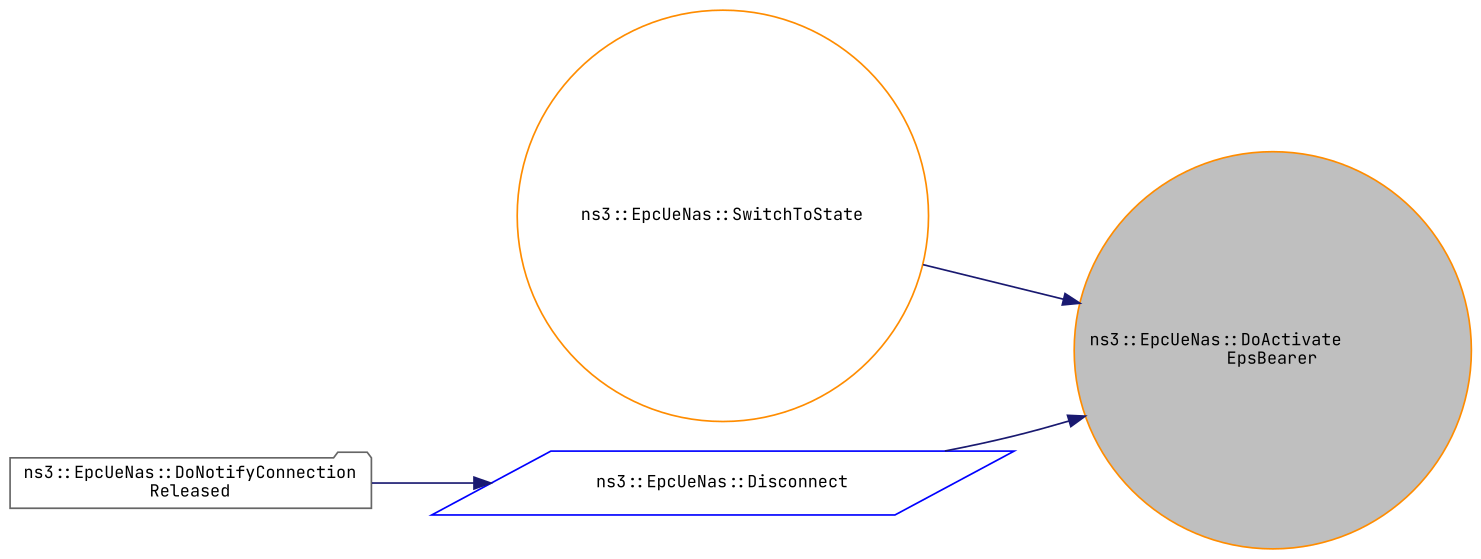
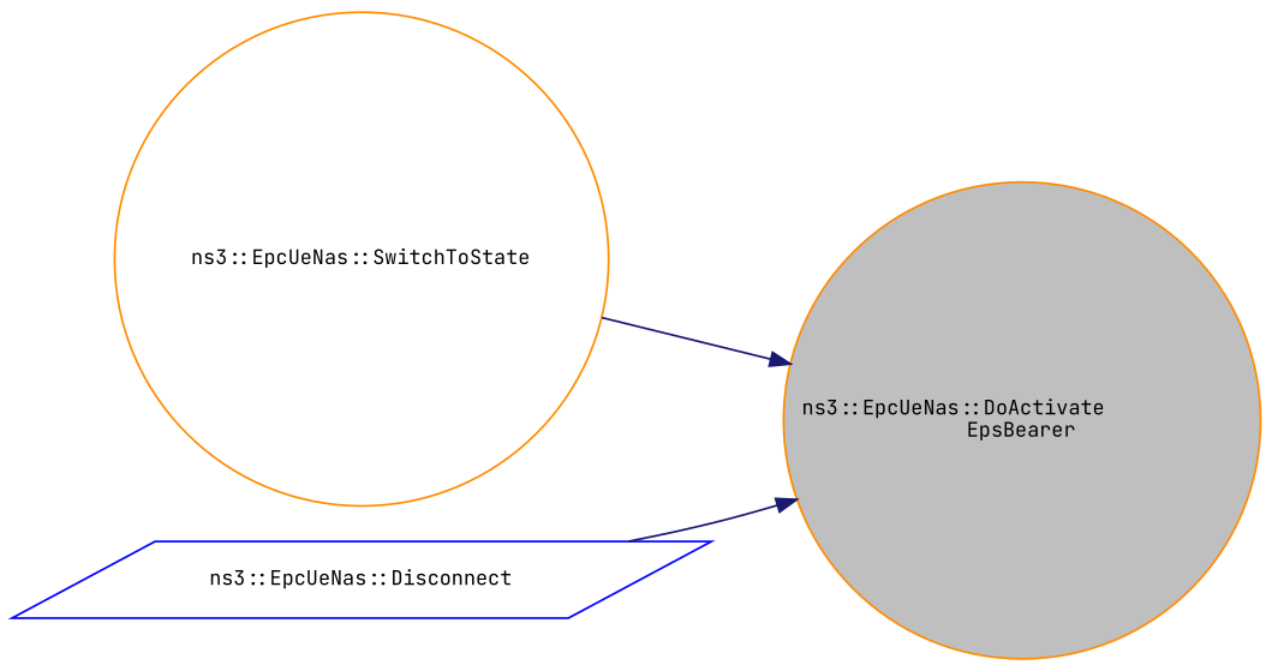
  digraph {
    fontname="JetBrains Mono"
    rankdir=RL
    node [color=darkorange fillcolor=white fontname="JetBrains Mono" fontsize=10 shape=circle style=filled]
    edge [color=midnightblue dir=back fontname="JetBrains Mono" fontsize=10 labelfontname=Helvetica labelfontsize=10 style=solid]
    n1 [fillcolor=grey75 fontcolor=black height=0.2 label="ns3::EpcUeNas::DoActivate\lEpsBearer" width=0.4]
    n2 [height=0.2 label="ns3::EpcUeNas::SwitchToState" width=0.4]
    n3 [color=blue height=0.2 label="ns3::EpcUeNas::Disconnect" shape=parallelogram width=0.4]
-   n4 [color=gray40 height=0.2 label="ns3::EpcUeNas::DoNotifyConnection\lReleased" shape=folder width=0.4]
    n1 -> n2
    n1 -> n3
-   n3 -> n4
  }
